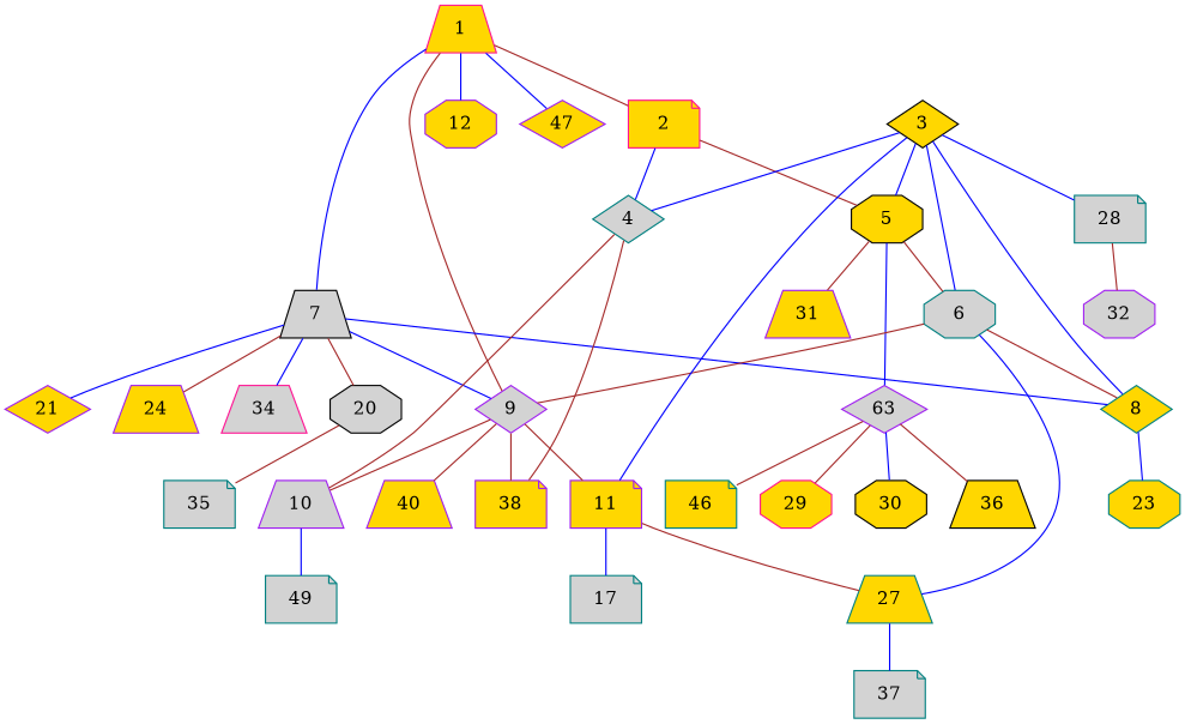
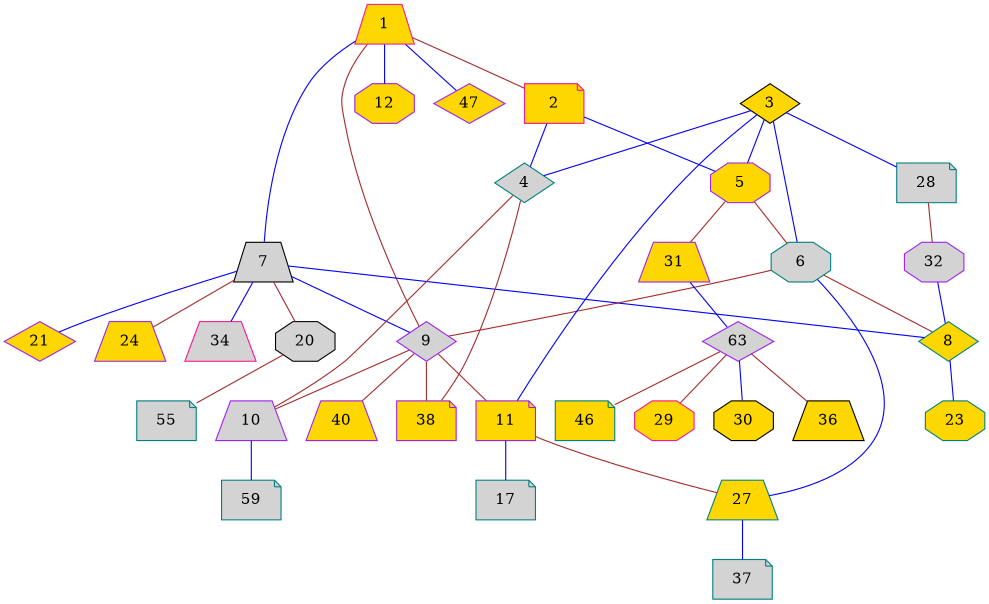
  graph {
    node [color=purple fillcolor=gold shape=trapezium style=filled]
    edge [color=blue]
    1 [color=deeppink super="+43"]
    2 [color=deeppink shape=note super="+33"]
    7 [color=black fillcolor=lightgrey super="+26"]
    9 [fillcolor=lightgrey shape=diamond]
    12 [shape=octagon super="+25"]
    47 [shape=diamond]
    4 [color=teal fillcolor=lightgrey shape=diamond]
-   5 [color=black shape=octagon super="+45"]
+   5 [shape=octagon super="+45"]
    8 [color=teal shape=diamond super="+15"]
    20 [color=black fillcolor=lightgrey shape=octagon super="+39"]
    21 [shape=diamond super="+22"]
    24
    34 [color=deeppink fillcolor=lightgrey super="+42"]
    11 [shape=note super="+16"]
    10 [fillcolor=lightgrey super="+44"]
    38 [shape=note super="+48"]
    40
    6 [color=teal fillcolor=lightgrey shape=octagon super="+18"]
    n19 [fillcolor=lightgrey label=63 shape=diamond super="+41"]
    31
    3 [color=black shape=diamond super="+19"]
    28 [color=teal fillcolor=lightgrey shape=note]
    27 [color=teal]
    23 [color=teal shape=octagon]
    17 [color=teal fillcolor=lightgrey shape=note]
    32 [fillcolor=lightgrey shape=octagon]
-   49 [color=teal fillcolor=lightgrey shape=note]
+   49 [color=teal fillcolor=lightgrey shape=note label=59]
    29 [color=deeppink shape=octagon]
    30 [color=black shape=octagon]
    36 [color=black]
    46 [color=teal shape=note]
    37 [color=teal fillcolor=lightgrey shape=note]
-   35 [color=teal fillcolor=lightgrey shape=note]
+   35 [color=teal fillcolor=lightgrey shape=note label=55]
    1 -- 2 [color=brown]
    1 -- 7
    1 -- 9 [color=brown]
    1 -- 12
    1 -- 47
    2 -- 4
-   2 -- 5 [color=brown]
+   2 -- 5
    7 -- 9
    7 -- 8
    7 -- 20 [color=brown]
    7 -- 21
    7 -- 24 [color=brown]
    7 -- 34
    9 -- 11 [color=brown]
    9 -- 10 [color=brown]
    9 -- 38 [color=brown]
    9 -- 40 [color=brown]
    4 -- 10 [color=brown]
    4 -- 38 [color=brown]
    5 -- 6 [color=brown]
-   5 -- n19
+   31 -- n19
    5 -- 31 [color=brown]
    8 -- 23
    20 -- 35 [color=brown]
    11 -- 27 [color=brown]
    11 -- 17
    10 -- 49
    6 -- 9 [color=brown]
    6 -- 8 [color=brown]
    6 -- 27
    n19 -- 29 [color=brown]
    n19 -- 30
    n19 -- 36 [color=brown]
    n19 -- 46 [color=brown]
    3 -- 4
    3 -- 5
-   3 -- 8
+   32 -- 8
    3 -- 11
    3 -- 6
    3 -- 28
    28 -- 32 [color=brown]
    27 -- 37
  }
